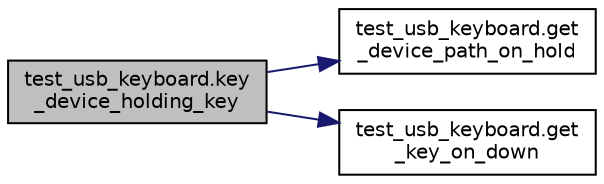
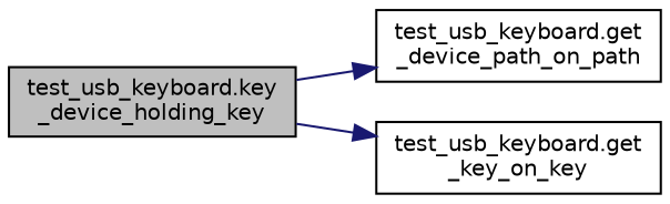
  digraph {
    rankdir=LR
    node [color=black fillcolor=white fontname=Helvetica fontsize=10 shape=record style=filled]
    edge [color=midnightblue fontname=Helvetica fontsize=10 labelfontname=Helvetica labelfontsize=10 style=solid]
    n1 [fillcolor=grey75 fontcolor=black height=0.2 label="test_usb_keyboard.key\l_device_holding_key" width=0.4]
-   n2 [height=0.2 label="test_usb_keyboard.get\l_device_path_on_hold" width=0.4]
-   n3 [height=0.2 label="test_usb_keyboard.get\l_key_on_down" width=0.4]
+   n2 [height=0.2 label="test_usb_keyboard.get\l_device_path_on_path" width=0.4]
+   n3 [height=0.2 label="test_usb_keyboard.get\l_key_on_key" width=0.4]
    n1 -> n2
    n1 -> n3
  }
